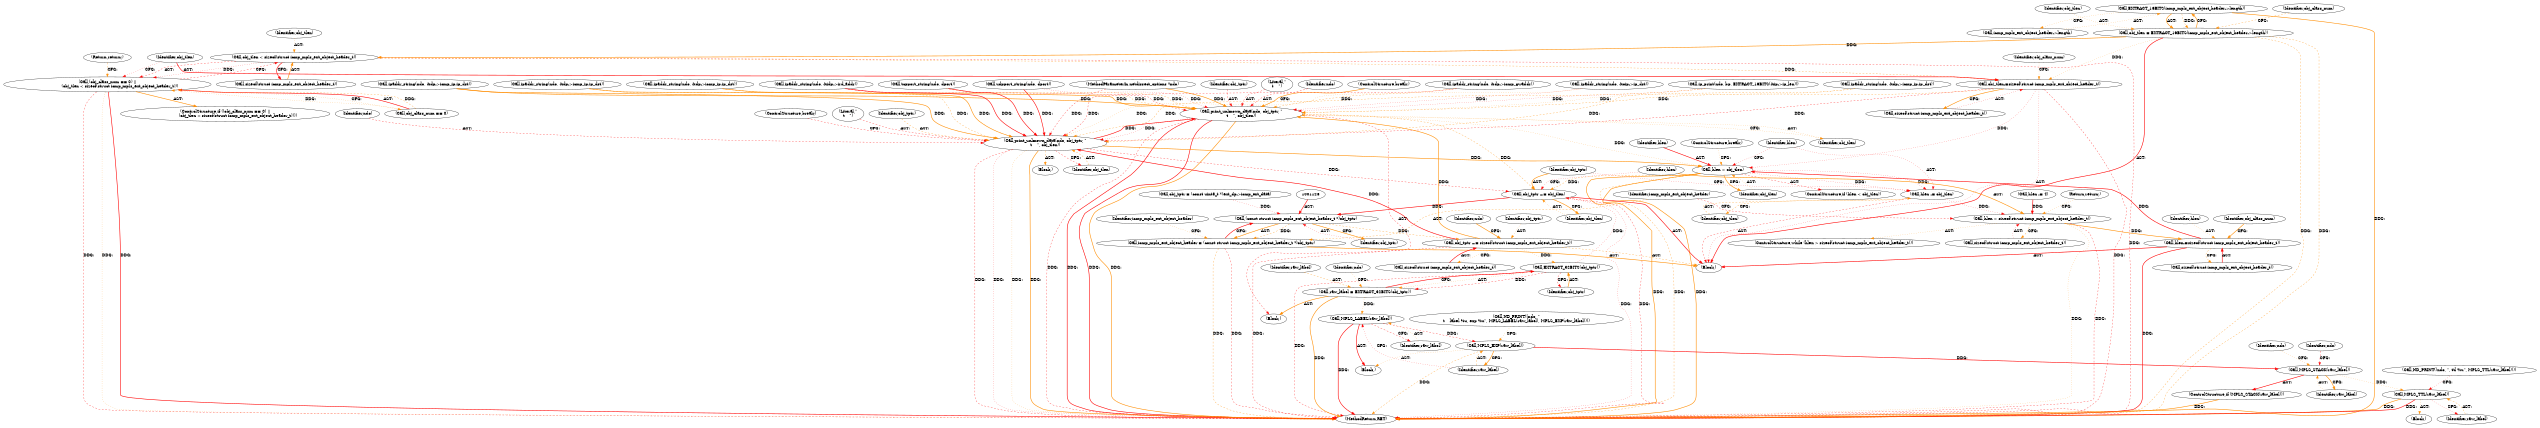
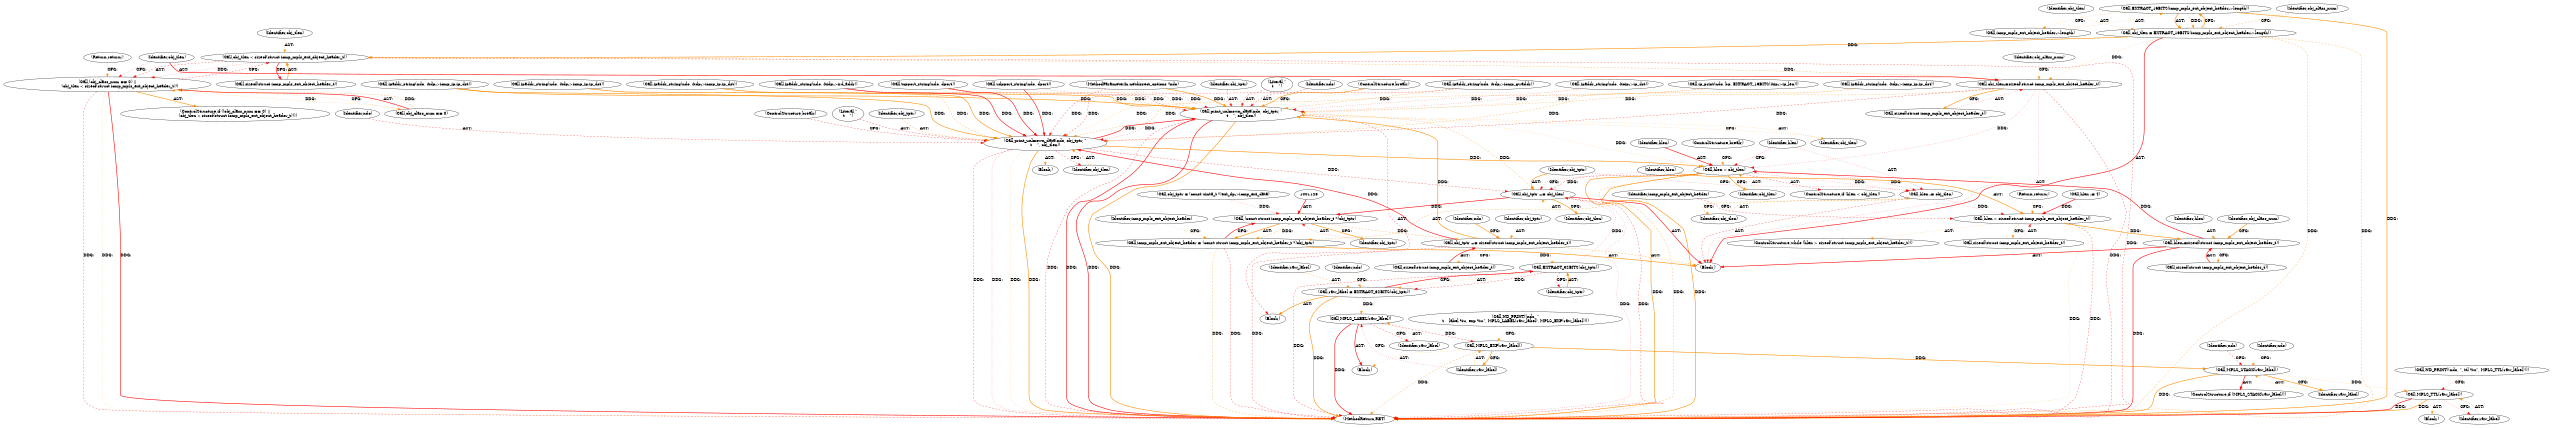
  digraph {
    edge [color=darkorange style=dashed]
    n1 [label="(Call,EXTRACT_16BITS(icmp_mpls_ext_object_header->length))"]
    n2 [label="(Call,obj_tlen = EXTRACT_16BITS(icmp_mpls_ext_object_header->length))"]
    n3 [label="(Call,icmp_mpls_ext_object_header->length)"]
    n4 [label="(MethodReturn,RET)"]
    n5 [label="(Call,obj_tlen < sizeof(struct icmp_mpls_ext_object_header_t))"]
    n6 [label="(Call,obj_tlen-=sizeof(struct icmp_mpls_ext_object_header_t))"]
    n7 [label="(Block,)"]
    n8 [label="(Call,(obj_class_num == 0) ||\n                    (obj_tlen < sizeof(struct icmp_mpls_ext_object_header_t)))"]
    n9 [label="(Call,sizeof(struct icmp_mpls_ext_object_header_t))"]
    n10 [label="(Call,print_unknown_data(ndo, obj_tptr, \"\n\t    \", obj_tlen))"]
    n11 [label="(Call,print_unknown_data(ndo, obj_tptr, \"\n\t    \", obj_tlen))"]
    n12 [label="(Call,hlen < obj_tlen)"]
    n13 [label="(Call,sizeof(struct icmp_mpls_ext_object_header_t))"]
    n14 [label="(ControlStructure,if ((obj_class_num == 0) ||\n                    (obj_tlen < sizeof(struct icmp_mpls_ext_object_header_t))))"]
    n15 [label="(Call,obj_class_num == 0)"]
    n16 [label="(Call,obj_tptr += obj_tlen)"]
    n17 [label="(Block,)"]
    n18 [label="(Identifier,obj_tlen)"]
    n19 [label="(Identifier,obj_tlen)"]
    n20 [label="(Block,)"]
    n21 [label="(Call,hlen -= obj_tlen)"]
    n22 [label="(ControlStructure,if (hlen < obj_tlen))"]
    n23 [label="(Identifier,obj_tlen)"]
    n24 [label="(Call,(const struct icmp_mpls_ext_object_header_t *)obj_tptr)"]
    n25 [label="(Identifier,obj_tlen)"]
    n26 [label="(Call,hlen > sizeof(struct icmp_mpls_ext_object_header_t))"]
    n27 [label="(Identifier,obj_tlen)"]
    n28 [label="(Call,hlen-=sizeof(struct icmp_mpls_ext_object_header_t))"]
    n29 [label="(Call,sizeof(struct icmp_mpls_ext_object_header_t))"]
    n30 [label="(ControlStructure,while (hlen > sizeof(struct icmp_mpls_ext_object_header_t)))"]
    n31 [label="(Call,sizeof(struct icmp_mpls_ext_object_header_t))"]
    n32 [label="(Call,icmp_mpls_ext_object_header = (const struct icmp_mpls_ext_object_header_t *)obj_tptr)"]
    n33 [label="(Call,obj_tptr += sizeof(struct icmp_mpls_ext_object_header_t))"]
    n34 [label="(Identifier,obj_tptr)"]
    n35 [label="(Call,EXTRACT_32BITS(obj_tptr))"]
    n36 [label="(Call,sizeof(struct icmp_mpls_ext_object_header_t))"]
    n37 [label="(Call,raw_label = EXTRACT_32BITS(obj_tptr))"]
    n38 [label="(Identifier,obj_tptr)"]
    n39 [label="(Call,MPLS_LABEL(raw_label))"]
    n40 [label="(Call,MPLS_EXP(raw_label))"]
    n41 [label="(Block,)"]
    n42 [label="(Identifier,raw_label)"]
    n43 [label="(Call,MPLS_STACK(raw_label))"]
    n44 [label="(Identifier,raw_label)"]
    n45 [label="(Call,MPLS_TTL(raw_label))"]
    n46 [label="(Identifier,raw_label)"]
    n47 [label="(ControlStructure,if (MPLS_STACK(raw_label)))"]
    n48 [label="(Block,)"]
    n49 [label="(Identifier,raw_label)"]
    n50 [label="(Call,udpport_string(ndo, dport))"]
    n51 [label="(Identifier,ndo)"]
    n52 [label="(Identifier,hlen)"]
    n53 [label="(ControlStructure,break;)"]
    n54 [label="(Identifier,ndo)"]
    n55 [label="(Identifier,obj_tptr)"]
    n56 [label="(Call,ipaddr_string(ndo, &dp->icmp_ip.ip_dst))"]
    n57 [label="(Identifier,icmp_mpls_ext_object_header)"]
    n58 [label="(Call,ND_PRINT((ndo, \", ttl %u\", MPLS_TTL(raw_label))))"]
    n59 [label="(Identifier,obj_tlen)"]
    n60 [label="(Identifier,obj_tptr)"]
    n61 [label="(MethodParameterIn,netdissect_options *ndo)"]
    n62 [label="(Identifier,obj_tptr)"]
    n63 [label="(Identifier,icmp_mpls_ext_object_header)"]
    n64 [label="(Identifier,obj_class_num)"]
    n65 [label="(Identifier,obj_tlen)"]
    n66 [label="(Identifier,hlen)"]
    n67 [label="(Call,ip_print(ndo, bp, EXTRACT_16BITS(&ip->ip_len)))"]
    n68 [label="(Call,ipaddr_string(ndo, &dp->icmp_ip.ip_dst))"]
    n69 [label="(Literal,\"\n\t    \")"]
    n70 [label="(Call,ipaddr_string(ndo, &dp->icmp_ip.ip_dst))"]
    n71 [label="(Call,tcpport_string(ndo, dport))"]
    n72 [label="(Call,ND_PRINT((ndo, \"\n\t    label %u, exp %u\", MPLS_LABEL(raw_label), MPLS_EXP(raw_label))))"]
    n73 [label="(Literal,\"\n\t    \")"]
    n74 [label="(Identifier,ndo)"]
    n75 [label="(Identifier,obj_class_num)"]
    n76 [label="(Return,return;)"]
    n77 [label="(Call,ipaddr_string(ndo, &oip->ip_dst))"]
    n78 [label="(Call,ipaddr_string(ndo, &dp->icmp_ip.ip_dst))"]
    n79 [label="(Identifier,hlen)"]
    n80 [label="(Identifier,ndo)"]
    n81 [label="(Identifier,raw_label)"]
    n82 [label="(Identifier,ndo)"]
    n83 [label="(Identifier,obj_tlen)"]
    n84 [label="(ControlStructure,break;)"]
    n85 [label="(ControlStructure,break;)"]
    n86 [label="(Call,hlen -= 4)"]
    n87 [label="(Identifier,obj_tptr)"]
    n88 [label="(Identifier,ndo)"]
    n89 [label="(Identifier,hlen)"]
    n90 [label="(Return,return;)"]
    n91 [label="(Identifier,obj_class_num)"]
    n92 [label="(Call,ipaddr_string(ndo, &idp->ird_addr))"]
    n93 [label="(Call,obj_tptr = (const uint8_t *)ext_dp->icmp_ext_data)"]
    n94 [label="(Call,ipaddr_string(ndo, &dp->icmp_gwaddr))"]
    1001128
    n1 -> n2 [label="AST: " style=bold]
    n1 -> n2 [label="DDG: "]
    n1 -> n3 [label="CFG: " style=dotted]
    n1 -> n4 [label="DDG: " style=bold]
    n2 -> n1 [label="CFG: " style=bold]
    n2 -> n4 [label="DDG: "]
    n2 -> n4 [label="DDG: "]
    n2 -> n5 [label="DDG: " style=bold]
    n2 -> n6 [label="DDG: " style=dotted]
    n2 -> n7 [color=red label="AST: " style=bold]
    n3 -> n1 [label="AST: " style=dotted]
    n5 -> n4 [color=red label="DDG: "]
    n5 -> n6 [label="DDG: "]
    n5 -> n8 [color=red label="AST: "]
    n5 -> n8 [color=red label="DDG: " style=dotted]
    n5 -> n9 [color=red label="CFG: " style=bold]
    n6 -> n4 [color=red label="DDG: "]
    n6 -> n7 [color=red label="AST: " style=dotted]
    n6 -> n10 [label="DDG: "]
    n6 -> n11 [color=red label="DDG: "]
    n6 -> n12 [color=red label="DDG: " style=dotted]
    n6 -> n13 [label="CFG: " style=bold]
    n8 -> n4 [color=red label="DDG: "]
    n8 -> n4 [label="DDG: " style=dotted]
    n8 -> n4 [color=red label="DDG: " style=bold]
    n8 -> n5 [color=red label="CFG: "]
    n8 -> n14 [label="AST: " style=bold]
    n8 -> n15 [label="CFG: " style=dotted]
    n9 -> n5 [label="AST: " style=bold]
    n10 -> n4 [color=red label="DDG: " style=bold]
    n10 -> n4 [color=red label="DDG: " style=bold]
    n10 -> n4 [label="DDG: " style=bold]
    n10 -> n4 [color=red label="DDG: "]
    n10 -> n11 [color=red label="DDG: " style=dotted]
    n10 -> n12 [label="DDG: " style=dotted]
    n10 -> n16 [label="DDG: "]
    n10 -> n17 [color=red label="AST: "]
    n10 -> n18 [label="CFG: " style=dotted]
    n11 -> n4 [color=red label="DDG: " style=dotted]
    n11 -> n4 [label="DDG: " style=dotted]
    n11 -> n4 [label="DDG: " style=bold]
    n11 -> n4 [color=red label="DDG: "]
    n11 -> n10 [color=red label="DDG: " style=bold]
    n11 -> n12 [label="DDG: " style=bold]
    n11 -> n16 [color=red label="DDG: "]
    n11 -> n19 [color=red label="CFG: "]
    n11 -> n20 [label="AST: "]
    n12 -> n4 [label="DDG: " style=bold]
    n12 -> n4 [label="DDG: " style=bold]
    n12 -> n4 [label="DDG: "]
-   n12 -> n16 [label="DDG: "]
+   n12 -> n16 [color=red label="DDG: "]
    n12 -> n21 [color=red label="DDG: " style=dotted]
    n12 -> n21 [color=red label="DDG: " style=dotted]
    n12 -> n22 [color=red label="AST: "]
    n12 -> n23 [label="CFG: " style=bold]
    n13 -> n6 [color=red label="AST: " style=dotted]
    n15 -> n8 [color=red label="AST: " style=bold]
    n15 -> n8 [label="DDG: "]
    n15 -> n8 [label="DDG: " style=dotted]
    n16 -> n4 [color=red label="DDG: " style=dotted]
    n16 -> n4 [color=red label="DDG: "]
    n16 -> n7 [color=red label="AST: " style=bold]
    n16 -> n24 [color=red label="DDG: " style=bold]
    n16 -> n25 [label="CFG: " style=bold]
    n18 -> n10 [label="AST: " style=dotted]
    n19 -> n11 [label="AST: "]
    n21 -> n7 [color=red label="AST: "]
    n21 -> n26 [color=red label="DDG: " style=dotted]
    n21 -> n27 [label="CFG: "]
    n23 -> n12 [label="AST: " style=dotted]
    n24 -> n32 [label="AST: " style=bold]
    n24 -> n32 [label="DDG: "]
    n24 -> n33 [label="DDG: "]
    n24 -> n34 [label="CFG: " style=bold]
    n25 -> n16 [label="AST: " style=dotted]
    n26 -> n4 [label="DDG: " style=dotted]
    n26 -> n4 [color=red label="DDG: "]
    n26 -> n28 [label="DDG: " style=bold]
    n26 -> n29 [label="CFG: "]
    n26 -> n30 [label="AST: " style=dotted]
    n27 -> n21 [label="AST: "]
    n28 -> n4 [color=red label="DDG: " style=bold]
    n28 -> n7 [color=red label="AST: " style=bold]
    n28 -> n12 [color=red label="DDG: " style=bold]
    n28 -> n31 [label="CFG: "]
    n29 -> n26 [color=red label="AST: " style=dotted]
    n31 -> n28 [color=red label="AST: " style=bold]
    n32 -> n4 [label="DDG: "]
    n32 -> n4 [color=red label="DDG: "]
    n32 -> n7 [label="AST: " style=bold]
    n32 -> n24 [color=red label="CFG: " style=bold]
    n33 -> n4 [color=red label="DDG: "]
    n33 -> n7 [label="AST: "]
    n33 -> n10 [label="DDG: " style=bold]
    n33 -> n11 [color=red label="DDG: " style=bold]
    n33 -> n35 [label="DDG: " style=dotted]
    n33 -> n36 [label="CFG: " style=dotted]
    n34 -> n24 [color=red label="AST: " style=dotted]
    n35 -> n4 [color=red label="DDG: "]
    n35 -> n16 [color=red label="DDG: " style=dotted]
    n35 -> n37 [label="AST: " style=dotted]
    n35 -> n37 [color=red label="DDG: "]
    n35 -> n38 [color=red label="CFG: "]
    n36 -> n33 [color=red label="AST: " style=bold]
    n37 -> n4 [label="DDG: " style=bold]
    n37 -> n17 [label="AST: " style=bold]
    n37 -> n35 [color=red label="CFG: " style=bold]
    n37 -> n39 [label="DDG: " style=dotted]
    n38 -> n35 [label="AST: " style=bold]
    n39 -> n4 [color=red label="DDG: " style=bold]
    n39 -> n40 [color=red label="DDG: "]
    n39 -> n41 [color=red label="AST: " style=bold]
    n39 -> n42 [color=red label="CFG: "]
    n40 -> n4 [label="DDG: "]
    n40 -> n41 [label="AST: " style=dotted]
-   n40 -> n43 [color=red label="DDG: " style=bold]
+   n40 -> n43 [label="DDG: " style=bold]
    n40 -> n44 [label="CFG: " style=bold]
    n42 -> n39 [label="AST: " style=dotted]
-   n47 -> n4 [label="DDG: " style=bold]
+   n43 -> n4 [label="DDG: " style=bold]
    n43 -> n45 [label="DDG: " style=dotted]
    n43 -> n46 [label="CFG: " style=bold]
    n43 -> n47 [color=red label="AST: " style=bold]
    n44 -> n39 [color=red label="CFG: " style=dotted]
    n44 -> n40 [label="AST: "]
    n45 -> n4 [label="DDG: " style=bold]
    n45 -> n4 [color=red label="DDG: " style=bold]
    n45 -> n48 [label="AST: " style=dotted]
    n45 -> n49 [color=red label="CFG: " style=dotted]
    n46 -> n43 [label="AST: " style=dotted]
    n49 -> n45 [label="AST: "]
    n50 -> n10 [color=red label="DDG: " style=dotted]
    n50 -> n11 [color=red label="DDG: " style=bold]
    n51 -> n11 [color=red label="AST: "]
    n52 -> n16 [color=red label="CFG: " style=dotted]
    n52 -> n26 [label="AST: " style=bold]
    n53 -> n11 [color=red label="CFG: "]
    n54 -> n33 [label="CFG: " style=bold]
    n55 -> n10 [color=red label="AST: "]
    n56 -> n10 [label="DDG: " style=bold]
    n56 -> n11 [label="DDG: "]
    n57 -> n32 [label="CFG: " style=dotted]
    n58 -> n45 [color=red label="CFG: " style=dotted]
    n59 -> n5 [label="AST: " style=dotted]
    n60 -> n16 [label="AST: " style=bold]
    n60 -> n21 [color=red label="CFG: " style=dotted]
    n61 -> n10 [label="DDG: " style=bold]
    n61 -> n11 [color=red label="DDG: "]
    n62 -> n33 [label="AST: " style=dotted]
    n63 -> n26 [color=red label="CFG: "]
    n63 -> n32 [label="AST: "]
    n64 -> n6 [label="CFG: " style=dotted]
    n65 -> n2 [label="AST: " style=dotted]
    n66 -> n28 [label="AST: " style=dotted]
    n67 -> n10 [color=red label="DDG: " style=dotted]
    n67 -> n11 [label="DDG: "]
    n68 -> n10 [label="DDG: " style=dotted]
    n68 -> n11 [label="DDG: "]
    n69 -> n10 [color=red label="AST: "]
    n70 -> n10 [label="DDG: "]
    n70 -> n11 [label="DDG: " style=bold]
    n71 -> n10 [label="DDG: "]
    n71 -> n11 [color=red label="DDG: " style=bold]
    n72 -> n40 [label="CFG: " style=dotted]
    n73 -> n11 [color=red label="AST: "]
    n74 -> n43 [color=red label="CFG: "]
    n75 -> n2 [label="CFG: "]
    n76 -> n26 [label="CFG: " style=dotted]
    n77 -> n10 [color=red label="DDG: " style=dotted]
    n77 -> n11 [label="DDG: " style=dotted]
    n78 -> n10 [label="DDG: " style=bold]
    n78 -> n11 [label="DDG: " style=bold]
    n79 -> n12 [color=red label="AST: " style=bold]
    n80 -> n37 [label="CFG: " style=dotted]
    n81 -> n37 [label="AST: "]
    n82 -> n10 [color=red label="AST: "]
    n83 -> n6 [color=red label="AST: " style=bold]
    n83 -> n8 [color=red label="CFG: " style=dotted]
    n84 -> n10 [label="CFG: " style=bold]
    n85 -> n12 [label="CFG: " style=dotted]
    n86 -> n26 [color=red label="DDG: " style=bold]
    n87 -> n11 [label="AST: "]
    n88 -> n43 [label="CFG: " style=dotted]
    n89 -> n12 [color=red label="CFG: " style=dotted]
    n89 -> n21 [color=red label="AST: " style=dotted]
    n90 -> n8 [label="CFG: "]
    n91 -> n28 [label="CFG: " style=bold]
    n92 -> n10 [color=red label="DDG: "]
    n92 -> n11 [color=red label="DDG: " style=bold]
    n93 -> n24 [color=red label="DDG: " style=dotted]
    n94 -> n10 [label="DDG: "]
    n94 -> n11 [color=red label="DDG: "]
    1001128 -> n24 [color=red label="AST: " style=bold]
  }
